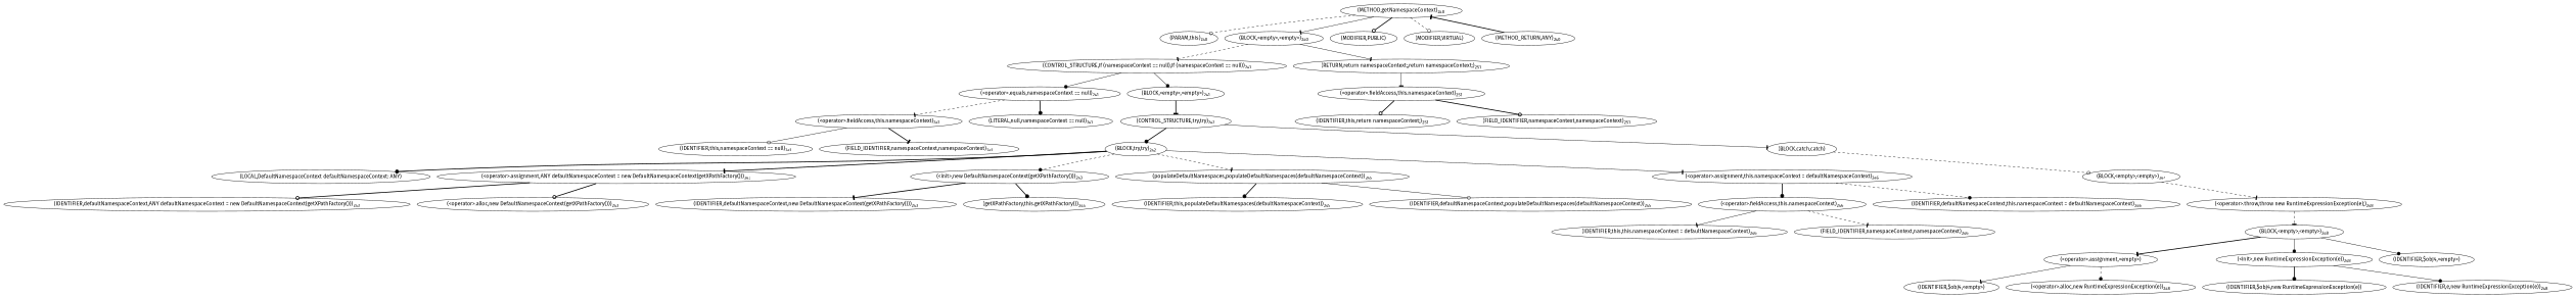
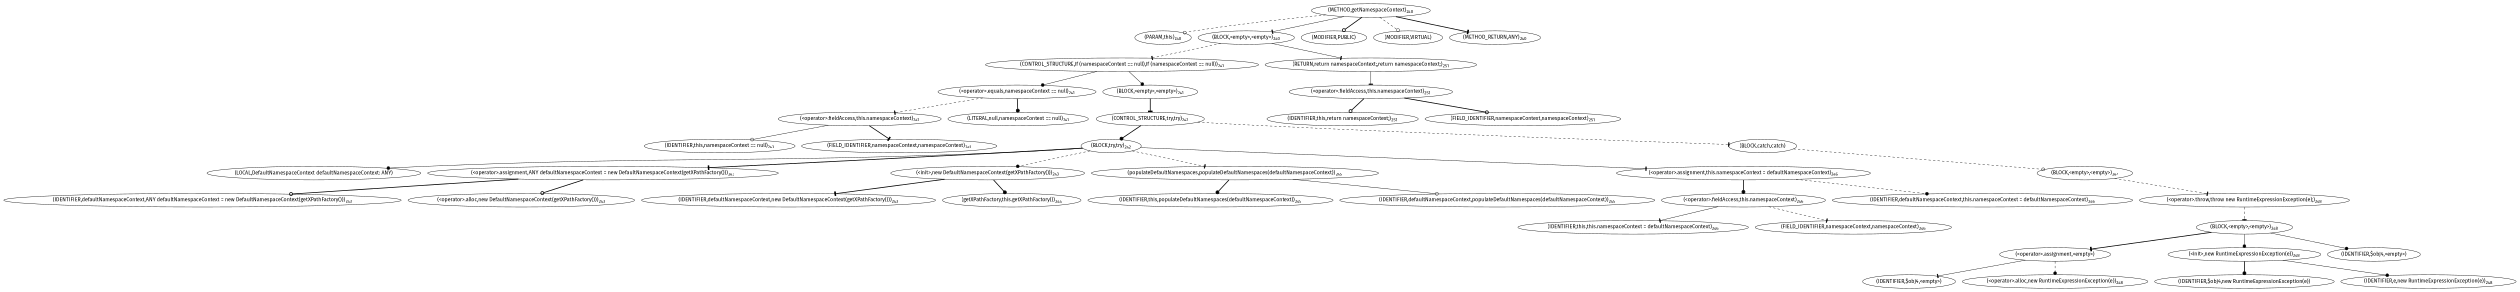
  digraph {
    fontname="Fira Sans"
    node [fontname="Fira Sans"]
    edge [arrowhead=tee fontname="Fira Sans" style=bold]
    n1 [label=<(METHOD,getNamespaceContext)<SUB>240</SUB>>]
    n2 [label=<(PARAM,this)<SUB>240</SUB>>]
    n3 [label=<(BLOCK,&lt;empty&gt;,&lt;empty&gt;)<SUB>240</SUB>>]
    n4 [label=<(MODIFIER,PUBLIC)>]
    n5 [label=<(MODIFIER,VIRTUAL)>]
    n6 [label=<(METHOD_RETURN,ANY)<SUB>240</SUB>>]
    n7 [label=<(CONTROL_STRUCTURE,if (namespaceContext == null),if (namespaceContext == null))<SUB>241</SUB>>]
    n8 [label=<(RETURN,return namespaceContext;,return namespaceContext;)<SUB>251</SUB>>]
    n9 [label=<(&lt;operator&gt;.equals,namespaceContext == null)<SUB>241</SUB>>]
    n10 [label=<(BLOCK,&lt;empty&gt;,&lt;empty&gt;)<SUB>241</SUB>>]
    n11 [label=<(&lt;operator&gt;.fieldAccess,this.namespaceContext)<SUB>251</SUB>>]
    n12 [label=<(&lt;operator&gt;.fieldAccess,this.namespaceContext)<SUB>241</SUB>>]
    n13 [label=<(LITERAL,null,namespaceContext == null)<SUB>241</SUB>>]
    n14 [label=<(CONTROL_STRUCTURE,try,try)<SUB>242</SUB>>]
-   n15 [label=<(IDENTIFIER,this,namespaceContext == null)<SUB>241</SUB>>]
+   n15 [label=<(IDENTIFIER,this,namespaceContext == null)<SUB>243</SUB>>]
    n16 [label=<(FIELD_IDENTIFIER,namespaceContext,namespaceContext)<SUB>241</SUB>>]
    n17 [label=<(BLOCK,try,try)<SUB>242</SUB>>]
    n18 [label=<(BLOCK,catch,catch)>]
    n19 [label=<(LOCAL,DefaultNamespaceContext defaultNamespaceContext: ANY)>]
    n20 [label=<(&lt;operator&gt;.assignment,ANY defaultNamespaceContext = new DefaultNamespaceContext(getXPathFactory()))<SUB>243</SUB>>]
    n21 [label=<(&lt;init&gt;,new DefaultNamespaceContext(getXPathFactory()))<SUB>243</SUB>>]
    n22 [label=<(populateDefaultNamespaces,populateDefaultNamespaces(defaultNamespaceContext))<SUB>245</SUB>>]
    n23 [label=<(&lt;operator&gt;.assignment,this.namespaceContext = defaultNamespaceContext)<SUB>246</SUB>>]
    n24 [label=<(BLOCK,&lt;empty&gt;,&lt;empty&gt;)<SUB>247</SUB>>]
    n25 [label=<(IDENTIFIER,defaultNamespaceContext,ANY defaultNamespaceContext = new DefaultNamespaceContext(getXPathFactory()))<SUB>243</SUB>>]
    n26 [label=<(&lt;operator&gt;.alloc,new DefaultNamespaceContext(getXPathFactory()))<SUB>243</SUB>>]
    n27 [label=<(IDENTIFIER,defaultNamespaceContext,new DefaultNamespaceContext(getXPathFactory()))<SUB>243</SUB>>]
    n28 [label=<(getXPathFactory,this.getXPathFactory())<SUB>244</SUB>>]
    n29 [label=<(IDENTIFIER,this,populateDefaultNamespaces(defaultNamespaceContext))<SUB>245</SUB>>]
    n30 [label=<(IDENTIFIER,defaultNamespaceContext,populateDefaultNamespaces(defaultNamespaceContext))<SUB>245</SUB>>]
    n31 [label=<(&lt;operator&gt;.fieldAccess,this.namespaceContext)<SUB>246</SUB>>]
    n32 [label=<(IDENTIFIER,defaultNamespaceContext,this.namespaceContext = defaultNamespaceContext)<SUB>246</SUB>>]
    n33 [label=<(IDENTIFIER,this,this.namespaceContext = defaultNamespaceContext)<SUB>246</SUB>>]
    n34 [label=<(FIELD_IDENTIFIER,namespaceContext,namespaceContext)<SUB>246</SUB>>]
    n35 [label=<(&lt;operator&gt;.throw,throw new RuntimeExpressionException(e);)<SUB>248</SUB>>]
    n36 [label=<(BLOCK,&lt;empty&gt;,&lt;empty&gt;)<SUB>248</SUB>>]
    n37 [label=<(&lt;operator&gt;.assignment,&lt;empty&gt;)>]
    n38 [label=<(&lt;init&gt;,new RuntimeExpressionException(e))<SUB>248</SUB>>]
    n39 [label=<(IDENTIFIER,$obj4,&lt;empty&gt;)>]
    n40 [label=<(IDENTIFIER,$obj4,&lt;empty&gt;)>]
    n41 [label=<(&lt;operator&gt;.alloc,new RuntimeExpressionException(e))<SUB>248</SUB>>]
    n42 [label=<(IDENTIFIER,$obj4,new RuntimeExpressionException(e))>]
    n43 [label=<(IDENTIFIER,e,new RuntimeExpressionException(e))<SUB>248</SUB>>]
    n44 [label=<(IDENTIFIER,this,return namespaceContext;)<SUB>251</SUB>>]
    n45 [label=<(FIELD_IDENTIFIER,namespaceContext,namespaceContext)<SUB>251</SUB>>]
    n1 -> n2 [arrowhead=odot style=dashed]
    n1 -> n3 [style=solid]
    n1 -> n4 [arrowhead=odot]
    n1 -> n5 [arrowhead=odot style=dashed]
-   n6 -> n1
+   n1 -> n6
    n3 -> n7 [style=dashed]
    n3 -> n8 [style=solid]
    n7 -> n9 [arrowhead=dot style=solid]
    n7 -> n10 [arrowhead=dot style=solid]
    n8 -> n11 [style=solid]
    n9 -> n12 [style=dashed]
    n9 -> n13 [arrowhead=dot]
    n10 -> n14
    n11 -> n44 [arrowhead=odot]
    n11 -> n45 [arrowhead=odot]
    n12 -> n15 [arrowhead=odot style=solid]
    n12 -> n16
    n14 -> n17 [arrowhead=dot]
-   n14 -> n18 [style=solid]
-   n17 -> n19 [arrowhead=dot]
+   n14 -> n18 [style=dashed]
+   n17 -> n19 [arrowhead=dot style=solid]
    n17 -> n20
    n17 -> n21 [arrowhead=dot style=dashed]
    n17 -> n22 [style=dashed]
    n17 -> n23 [style=solid]
    n18 -> n24 [arrowhead=odot style=dashed]
    n20 -> n25 [arrowhead=odot]
    n20 -> n26 [arrowhead=odot]
    n21 -> n27
    n21 -> n28 [arrowhead=dot]
    n22 -> n29 [arrowhead=dot]
    n22 -> n30 [arrowhead=odot style=solid]
    n23 -> n31 [arrowhead=dot]
    n23 -> n32 [arrowhead=dot style=dashed]
    n24 -> n35 [style=dashed]
    n31 -> n33 [style=solid]
    n31 -> n34 [style=dashed]
    n35 -> n36 [style=dashed]
    n36 -> n37
    n36 -> n38 [arrowhead=dot style=solid]
    n36 -> n39 [arrowhead=dot style=solid]
    n37 -> n40 [style=solid]
    n37 -> n41 [arrowhead=dot style=dashed]
    n38 -> n42 [arrowhead=dot]
    n38 -> n43 [arrowhead=dot style=solid]
  }
